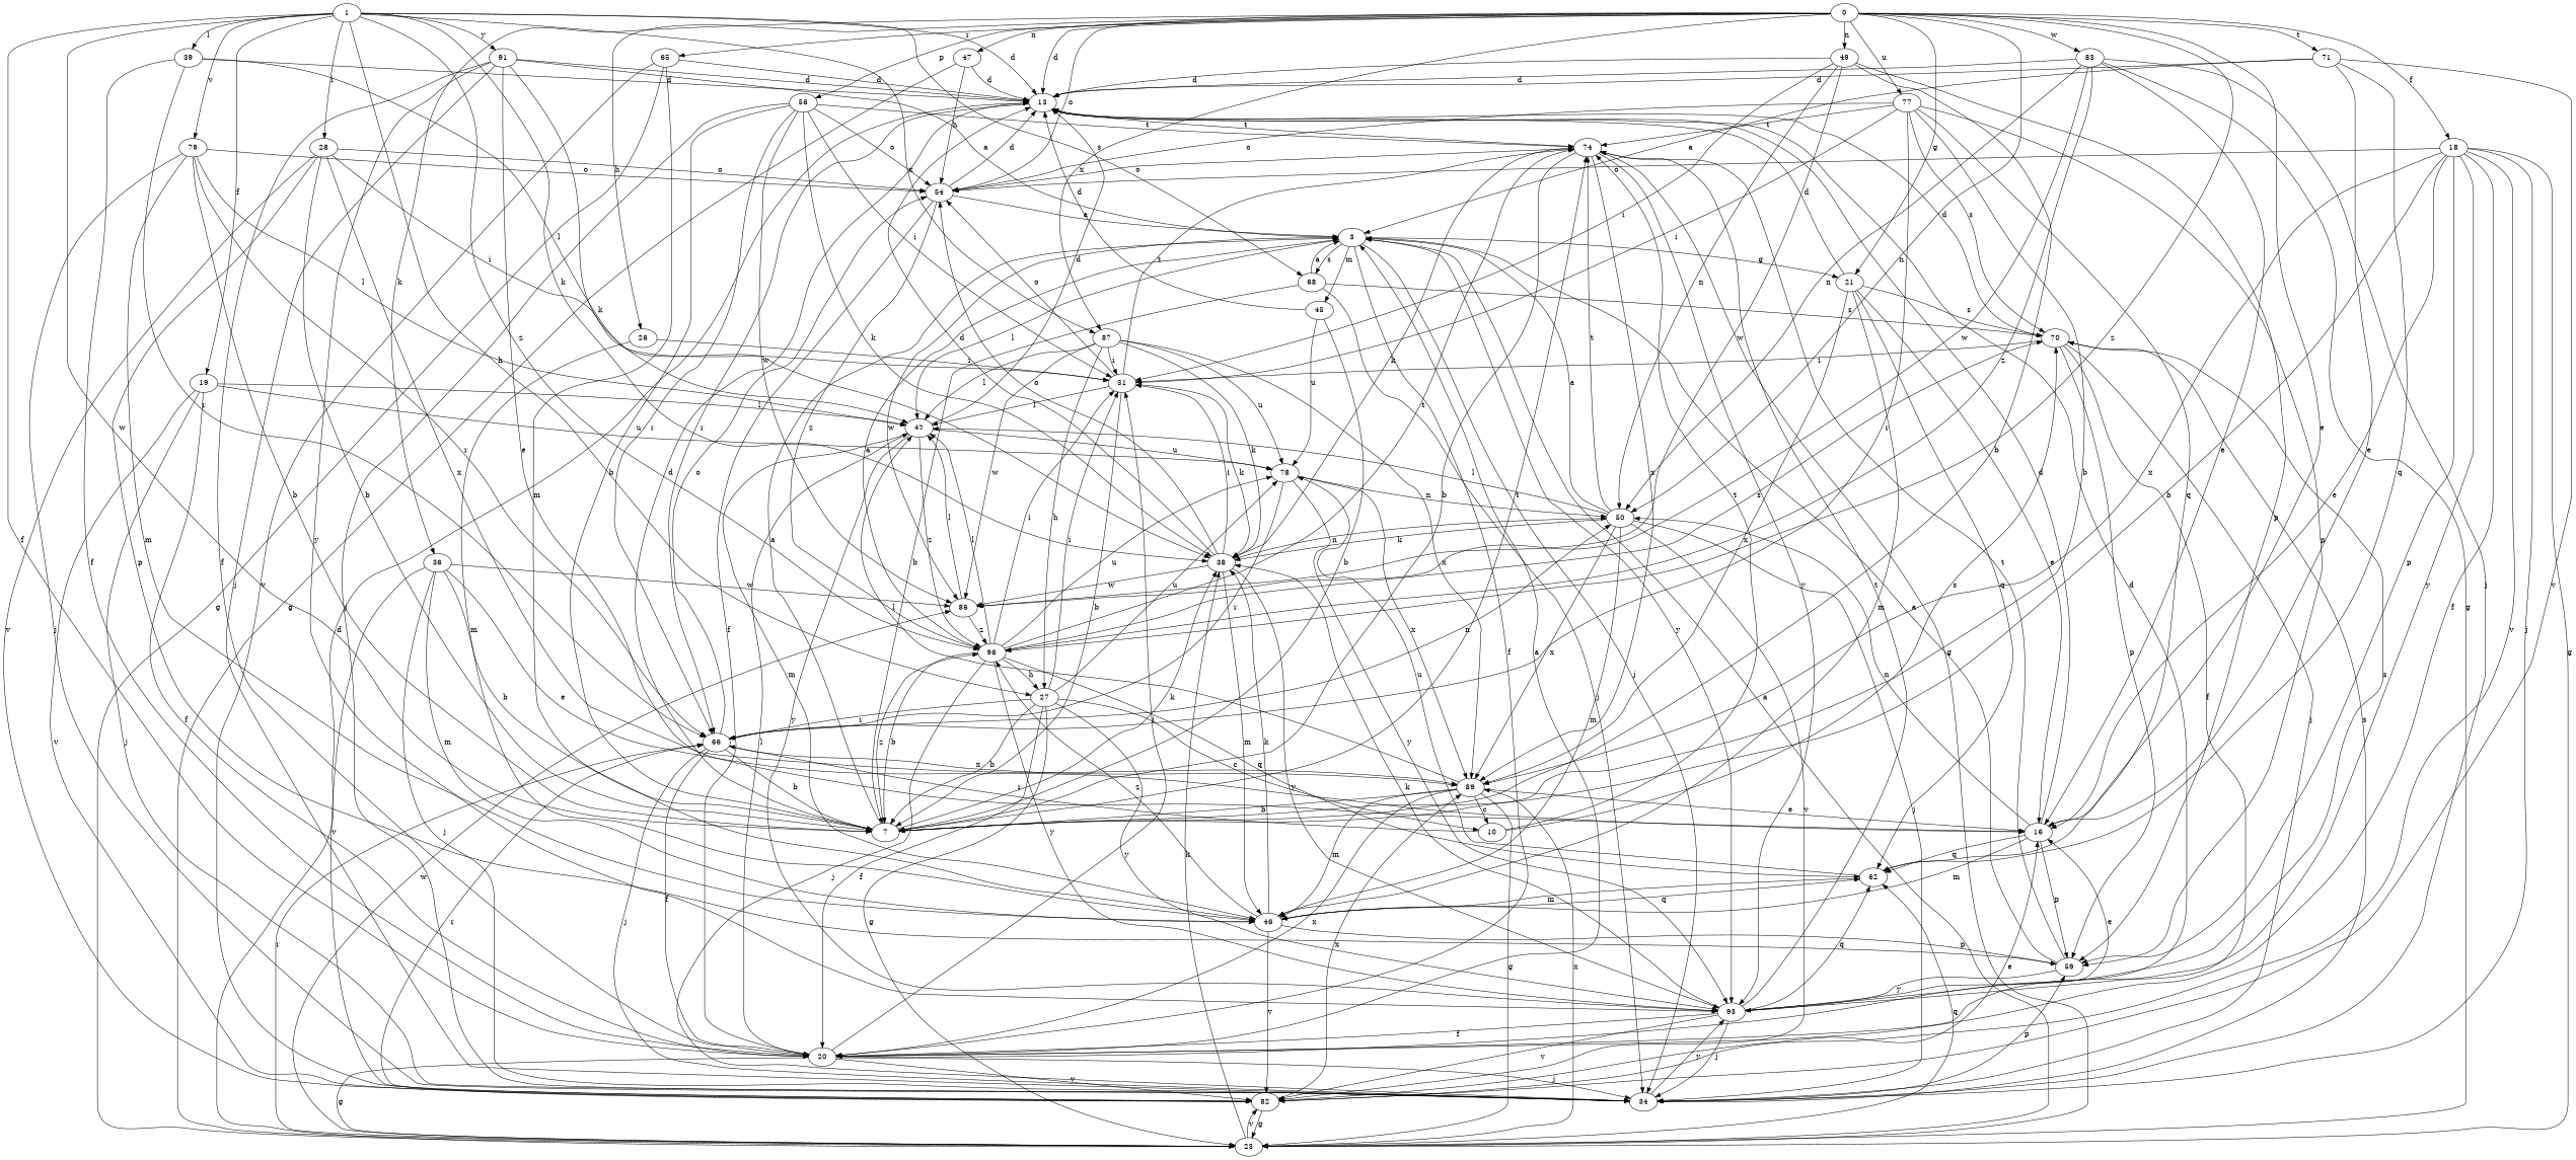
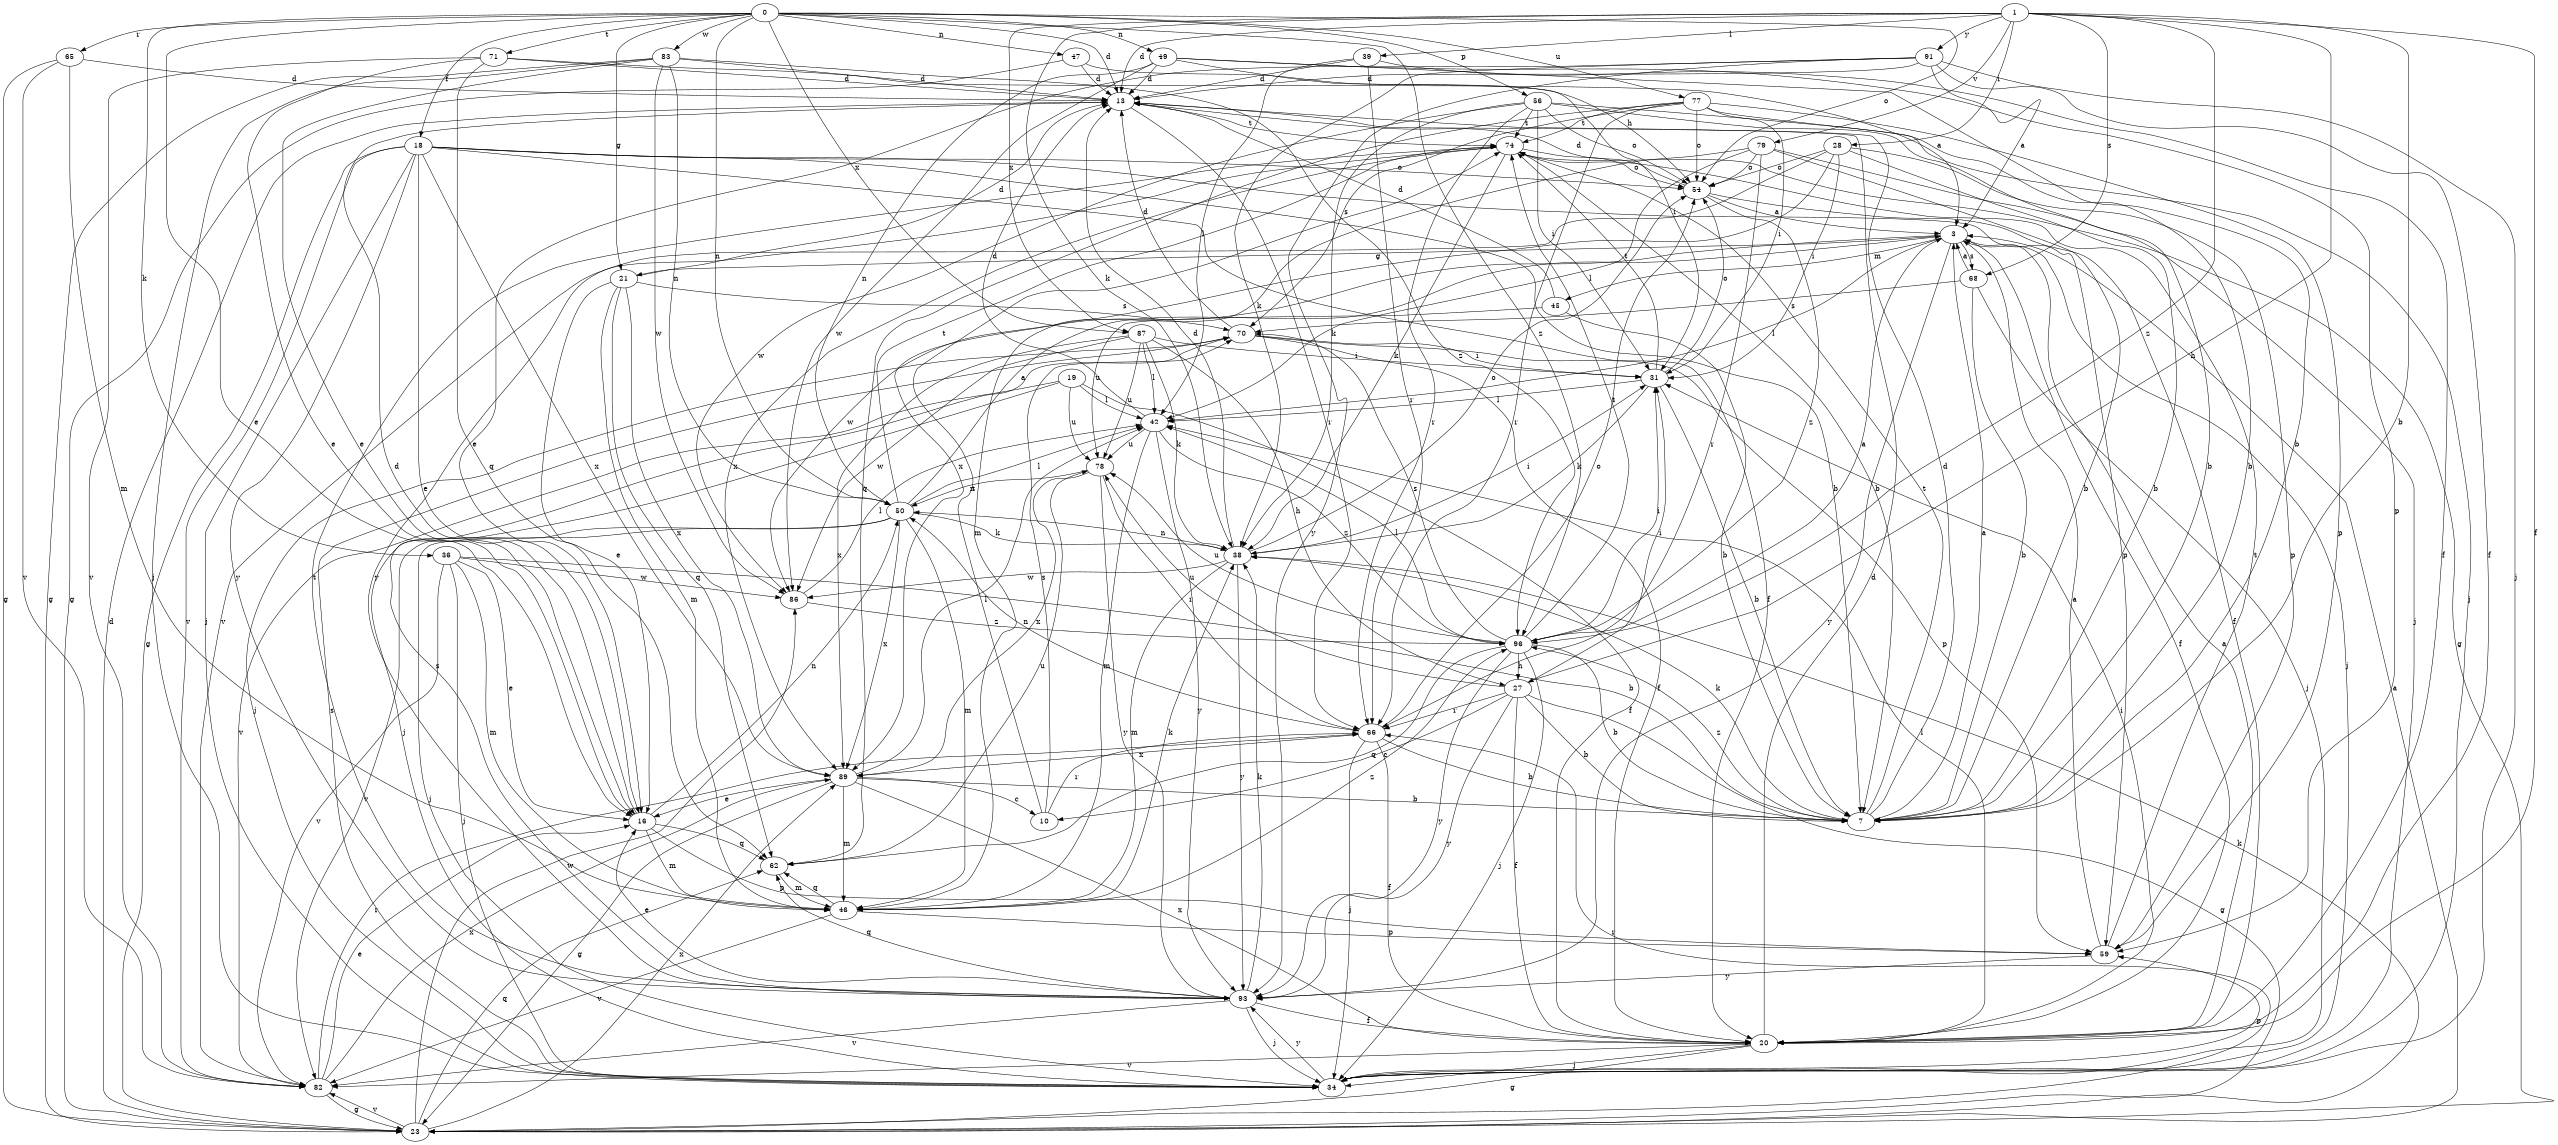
  strict digraph {
    0
    13
    16
    18
    21
-   26
    36
    47
    49
    50
    54
    56
    65
    71
    77
    83
    87
    96
    74
    66
    46
    59
    62
    7
    20
    34
    93
    23
    82
    89
    70
    31
    86
    38
    3
    42
    27
    78
    1
    19
    28
    39
    68
    79
    91
    10
    45
    0 -> 13 [label=d]
    0 -> 16 [label=e]
    0 -> 18 [label=f]
    0 -> 21 [label=g]
-   0 -> 26 [label=h]
    0 -> 36 [label=k]
    0 -> 47 [label=n]
    0 -> 49 [label=n]
    0 -> 50 [label=n]
    0 -> 54 [label=o]
    0 -> 56 [label=p]
    0 -> 65 [label=r]
    0 -> 71 [label=t]
    0 -> 77 [label=u]
    0 -> 83 [label=w]
    0 -> 87 [label=x]
    0 -> 96 [label=z]
    13 -> 74 [label=t]
    13 -> 66 [label=r]
    16 -> 13 [label=d]
    16 -> 50 [label=n]
    16 -> 46 [label=m]
    16 -> 59 [label=p]
    16 -> 62 [label=q]
    18 -> 16 [label=e]
    18 -> 54 [label=o]
    18 -> 59 [label=p]
    18 -> 7 [label=b]
    18 -> 20 [label=f]
    18 -> 34 [label=j]
    18 -> 93 [label=y]
    18 -> 23 [label=g]
    18 -> 82 [label=v]
    18 -> 89 [label=x]
    21 -> 13 [label=d]
    21 -> 16 [label=e]
    21 -> 46 [label=m]
    21 -> 62 [label=q]
    21 -> 89 [label=x]
    21 -> 70 [label=s]
-   26 -> 46 [label=m]
-   26 -> 31 [label=i]
    36 -> 16 [label=e]
    36 -> 46 [label=m]
    36 -> 7 [label=b]
    36 -> 34 [label=j]
    36 -> 82 [label=v]
    36 -> 86 [label=w]
    47 -> 13 [label=d]
    47 -> 54 [label=h]
    47 -> 23 [label=g]
    49 -> 13 [label=d]
    49 -> 50 [label=n]
    49 -> 59 [label=p]
    49 -> 7 [label=b]
    49 -> 31 [label=i]
    49 -> 86 [label=w]
    50 -> 74 [label=t]
    50 -> 46 [label=m]
    50 -> 34 [label=j]
    50 -> 82 [label=v]
    50 -> 89 [label=x]
    50 -> 38 [label=k]
    50 -> 3 [label=a]
    50 -> 42 [label=l]
    54 -> 13 [label=d]
    54 -> 96 [label=z]
    54 -> 20 [label=f]
    54 -> 3 [label=a]
    56 -> 54 [label=o]
    56 -> 74 [label=t]
    56 -> 66 [label=r]
    56 -> 7 [label=b]
    56 -> 34 [label=j]
    56 -> 31 [label=i]
    56 -> 86 [label=w]
    56 -> 38 [label=k]
    65 -> 13 [label=d]
    65 -> 46 [label=m]
    65 -> 23 [label=g]
    65 -> 82 [label=v]
    71 -> 13 [label=d]
    71 -> 16 [label=e]
    71 -> 62 [label=q]
    71 -> 82 [label=v]
    71 -> 3 [label=a]
    77 -> 54 [label=o]
    77 -> 74 [label=t]
    77 -> 66 [label=r]
    77 -> 59 [label=p]
    77 -> 62 [label=q]
    77 -> 7 [label=b]
    77 -> 70 [label=s]
    77 -> 31 [label=i]
    83 -> 13 [label=d]
    83 -> 16 [label=e]
    83 -> 50 [label=n]
    83 -> 96 [label=z]
    83 -> 34 [label=j]
    83 -> 23 [label=g]
    83 -> 86 [label=w]
    87 -> 89 [label=x]
    87 -> 31 [label=i]
    87 -> 86 [label=w]
    87 -> 38 [label=k]
    87 -> 42 [label=l]
    87 -> 27 [label=h]
    87 -> 78 [label=u]
    96 -> 74 [label=t]
    96 -> 62 [label=q]
    96 -> 7 [label=b]
    96 -> 34 [label=j]
    96 -> 93 [label=y]
    96 -> 70 [label=s]
    96 -> 31 [label=i]
    96 -> 3 [label=a]
    96 -> 42 [label=l]
    96 -> 27 [label=h]
    96 -> 78 [label=u]
    74 -> 54 [label=o]
    74 -> 7 [label=b]
    74 -> 93 [label=y]
    74 -> 23 [label=g]
    74 -> 89 [label=x]
    74 -> 38 [label=k]
    66 -> 50 [label=n]
    66 -> 54 [label=o]
    66 -> 7 [label=b]
    66 -> 20 [label=f]
    66 -> 34 [label=j]
    66 -> 89 [label=x]
    46 -> 96 [label=z]
    46 -> 59 [label=p]
    46 -> 62 [label=q]
    46 -> 82 [label=v]
    46 -> 38 [label=k]
    59 -> 74 [label=t]
    59 -> 93 [label=y]
    59 -> 3 [label=a]
    62 -> 46 [label=m]
    62 -> 78 [label=u]
    7 -> 13 [label=d]
    7 -> 96 [label=z]
    7 -> 74 [label=t]
    7 -> 38 [label=k]
    7 -> 3 [label=a]
    20 -> 13 [label=d]
    20 -> 34 [label=j]
    20 -> 23 [label=g]
    20 -> 82 [label=v]
    20 -> 31 [label=i]
    20 -> 3 [label=a]
    20 -> 42 [label=l]
    34 -> 59 [label=p]
    34 -> 93 [label=y]
    34 -> 70 [label=s]
    93 -> 16 [label=e]
    93 -> 74 [label=t]
    93 -> 62 [label=q]
    93 -> 20 [label=f]
    93 -> 34 [label=j]
    93 -> 82 [label=v]
    93 -> 70 [label=s]
    93 -> 38 [label=k]
    23 -> 13 [label=d]
    23 -> 66 [label=r]
    23 -> 62 [label=q]
    23 -> 82 [label=v]
    23 -> 89 [label=x]
    23 -> 86 [label=w]
    23 -> 38 [label=k]
    23 -> 3 [label=a]
    82 -> 16 [label=e]
    82 -> 66 [label=r]
    82 -> 23 [label=g]
    82 -> 89 [label=x]
    89 -> 16 [label=e]
    89 -> 46 [label=m]
    89 -> 7 [label=b]
    89 -> 20 [label=x]
    89 -> 23 [label=g]
    89 -> 42 [label=l]
    89 -> 10 [label=c]
    70 -> 13 [label=d]
    70 -> 59 [label=p]
    70 -> 20 [label=f]
    70 -> 34 [label=j]
    70 -> 31 [label=i]
    31 -> 54 [label=o]
    31 -> 74 [label=t]
    31 -> 7 [label=b]
    31 -> 38 [label=k]
    31 -> 42 [label=l]
    86 -> 96 [label=z]
    86 -> 42 [label=l]
    38 -> 13 [label=d]
    38 -> 50 [label=n]
    38 -> 54 [label=o]
    38 -> 46 [label=m]
    38 -> 93 [label=y]
    38 -> 31 [label=i]
    38 -> 86 [label=w]
    3 -> 21 [label=g]
    3 -> 20 [label=f]
    3 -> 34 [label=j]
    3 -> 93 [label=y]
    3 -> 86 [label=w]
    3 -> 42 [label=l]
    3 -> 68 [label=s]
    3 -> 45 [label=m]
    42 -> 13 [label=d]
    42 -> 96 [label=z]
    42 -> 46 [label=m]
    42 -> 93 [label=y]
    42 -> 78 [label=u]
    27 -> 66 [label=r]
    27 -> 7 [label=b]
    27 -> 20 [label=f]
    27 -> 93 [label=y]
    27 -> 23 [label=g]
    27 -> 31 [label=i]
    27 -> 78 [label=u]
    27 -> 10 [label=c]
    78 -> 50 [label=n]
    78 -> 66 [label=r]
    78 -> 93 [label=y]
    78 -> 89 [label=x]
    1 -> 13 [label=d]
    1 -> 87 [label=x]
    1 -> 96 [label=z]
-   1 -> 7 [label=w]
+   1 -> 7 [label=b]
    1 -> 20 [label=f]
    1 -> 38 [label=k]
    1 -> 27 [label=h]
-   1 -> 19 [label=f]
    1 -> 28 [label=i]
    1 -> 39 [label=l]
    1 -> 68 [label=s]
    1 -> 79 [label=v]
    1 -> 91 [label=y]
    19 -> 20 [label=f]
    19 -> 34 [label=j]
    19 -> 82 [label=v]
    19 -> 42 [label=l]
    19 -> 78 [label=u]
    28 -> 54 [label=o]
    28 -> 59 [label=p]
    28 -> 7 [label=b]
    28 -> 82 [label=v]
    28 -> 89 [label=x]
    28 -> 31 [label=i]
    39 -> 13 [label=d]
    39 -> 66 [label=r]
    39 -> 20 [label=f]
    39 -> 42 [label=l]
    68 -> 7 [label=b]
    68 -> 34 [label=j]
    68 -> 70 [label=s]
    68 -> 3 [label=a]
    79 -> 54 [label=o]
    79 -> 66 [label=r]
    79 -> 46 [label=m]
    79 -> 7 [label=b]
    79 -> 34 [label=j]
    79 -> 42 [label=l]
    91 -> 13 [label=d]
    91 -> 16 [label=e]
    91 -> 20 [label=f]
    91 -> 34 [label=j]
    91 -> 93 [label=y]
    91 -> 38 [label=k]
    91 -> 3 [label=a]
    10 -> 74 [label=t]
    10 -> 66 [label=r]
    10 -> 70 [label=s]
    45 -> 13 [label=d]
    45 -> 7 [label=b]
    45 -> 78 [label=u]
  }
